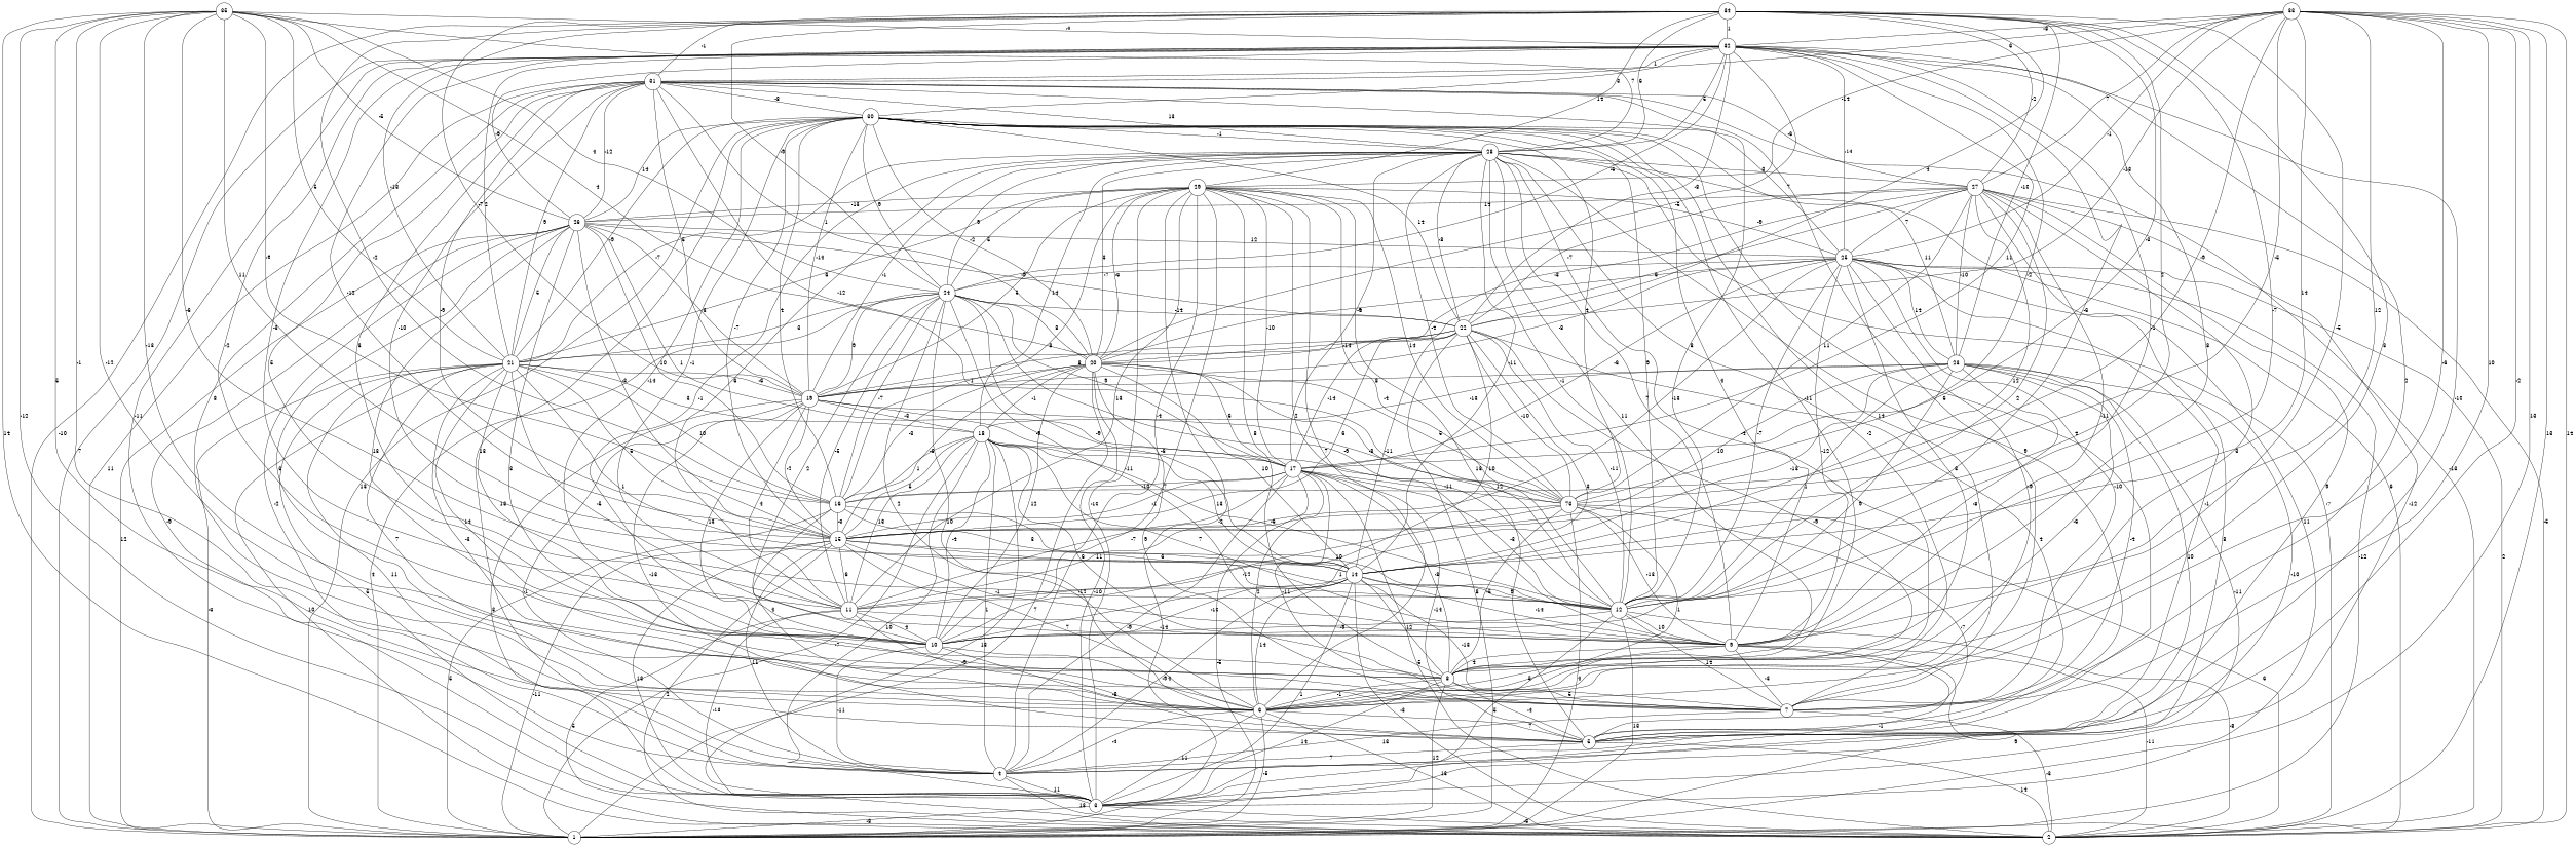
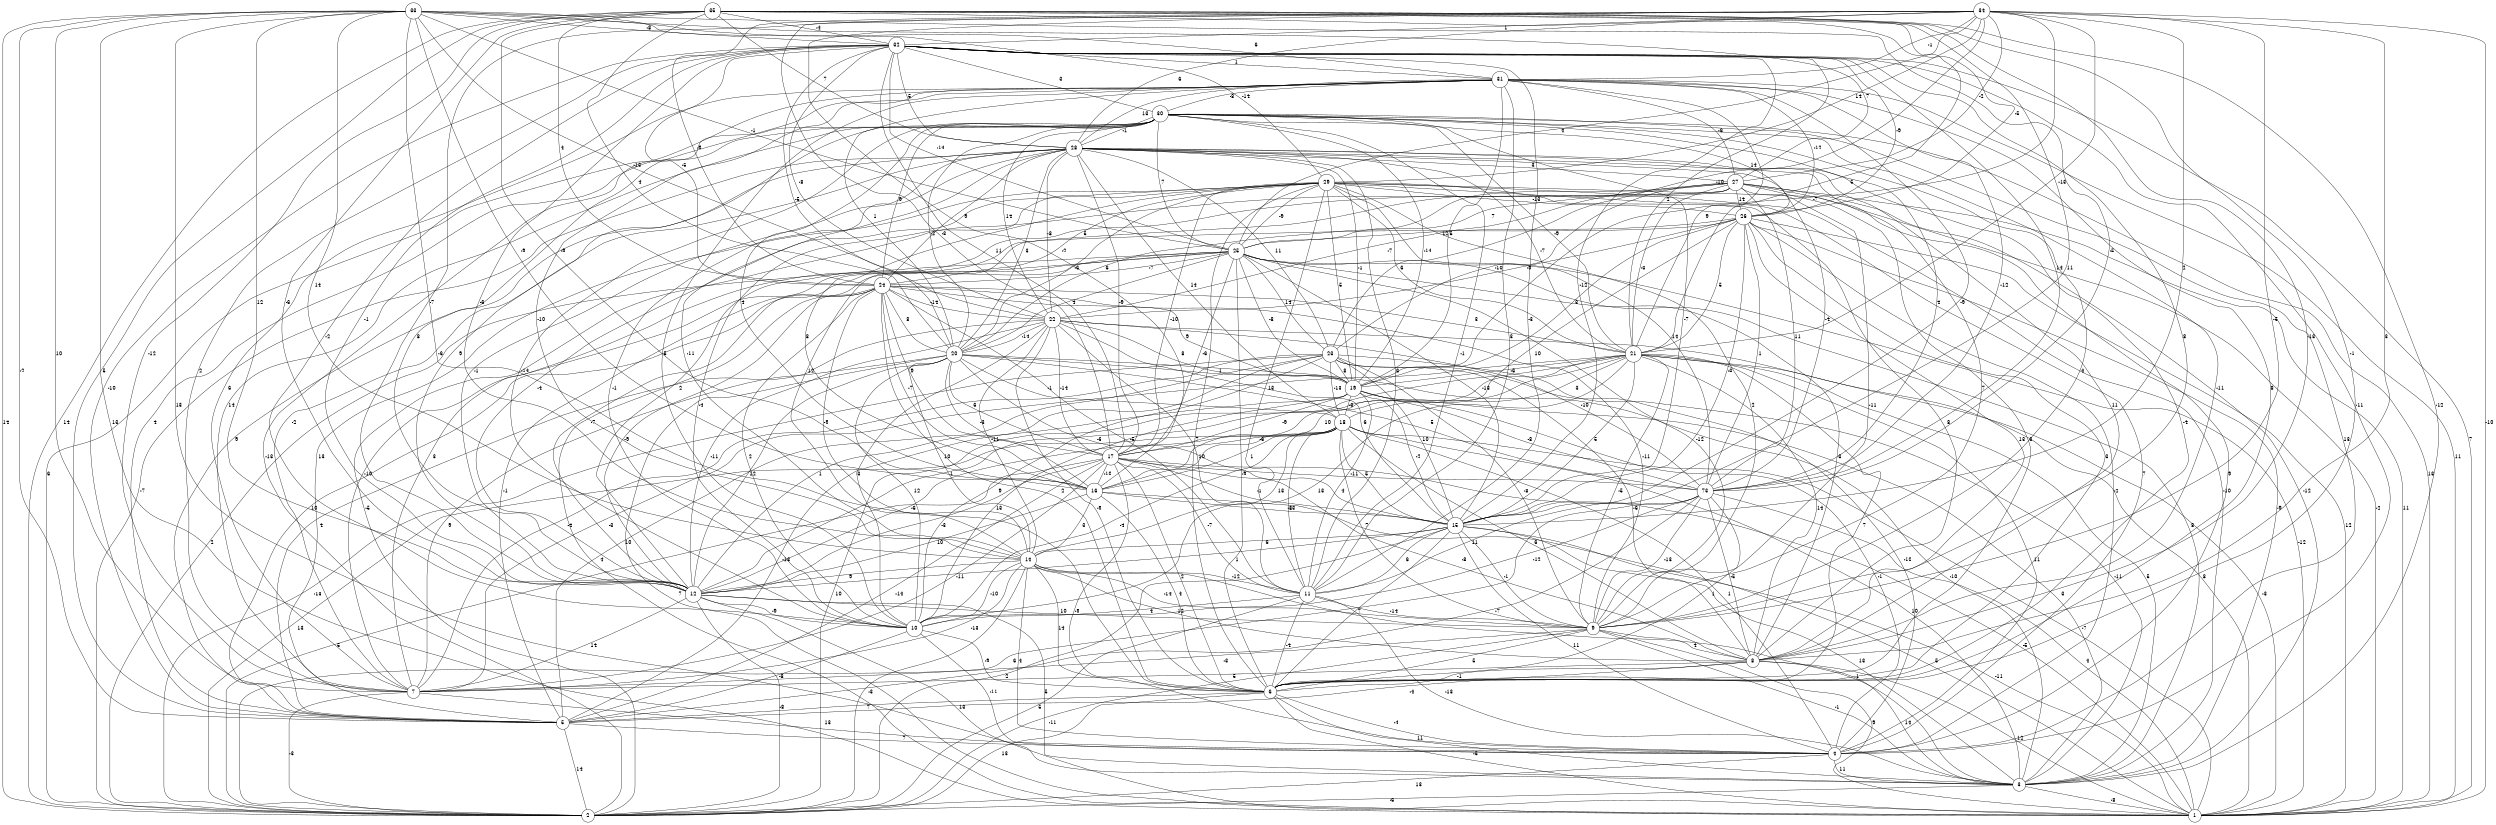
  graph {
    fontname="Helvetica,Arial,sans-serif"
    node [shape=circle]
    35
    2
    3
    5
    6
    7
    8
    12
    15
    16
    20
    21
    24
    26
    28
    32
    1
    4
    9
    10
    14
    11
    17
    19
    n25 [label=73]
    18
    22
    25
    23
    27
    31
    30
    34
    29
    33
    35 -- 2 [label=14]
    35 -- 3 [label=-12]
    35 -- 5 [label=5]
    35 -- 6 [label=-1]
    35 -- 7 [label=-12]
    35 -- 8 [label=-13]
    35 -- 12 [label=-6]
    35 -- 15 [label=11]
    35 -- 16 [label=-9]
    35 -- 20 [label=4]
    35 -- 21 [label=5]
    35 -- 24 [label=4]
    35 -- 26 [label=-5]
    35 -- 28 [label=7]
    35 -- 32 [label=-4]
    3 -- 2 [label=-6]
    3 -- 1 [label=-8]
    5 -- 2 [label=14]
    5 -- 4 [label=7]
    6 -- 2 [label=13]
    6 -- 3 [label=11]
    6 -- 5 [label=7]
    6 -- 1 [label=-5]
    6 -- 4 [label=-4]
    7 -- 2 [label=-3]
    7 -- 4 [label=13]
    8 -- 3 [label=14]
    8 -- 5 [label=-4]
    8 -- 6 [label=-1]
    8 -- 7 [label=5]
    8 -- 1 [label=12]
    12 -- 2 [label=-8]
    12 -- 3 [label=5]
    12 -- 7 [label=14]
    12 -- 1 [label=13]
    12 -- 9 [label=10]
    12 -- 10 [label=-9]
    15 -- 2 [label=2]
    15 -- 3 [label=13]
    15 -- 6 [label=7]
    15 -- 12 [label=1]
    15 -- 1 [label=-11]
    15 -- 4 [label=11]
    15 -- 9 [label=-1]
    15 -- 14 [label=6]
    15 -- 11 [label=6]
    16 -- 6 [label=4]
    16 -- 12 [label=10]
    16 -- 15 [label=-3]
    16 -- 1 [label=5]
    16 -- 14 [label=3]
    20 -- 3 [label=-10]
    20 -- 7 [label=9]
    20 -- 12 [label=12]
    20 -- 15 [label=-6]
    20 -- 16 [label=-3]
    20 -- 1 [label=7]
    20 -- 10 [label=12]
    20 -- 14 [label=10]
    20 -- 17 [label=6]
    20 -- 19 [label=1]
    20 -- n25 [label=5]
    20 -- 18 [label=-1]
    21 -- 2 [label=10]
    21 -- 3 [label=5]
    21 -- 6 [label=7]
    21 -- 7 [label=-3]
    21 -- 8 [label=14]
    21 -- 12 [label=1]
    21 -- 15 [label=5]
    21 -- 16 [label=10]
    21 -- 1 [label=-3]
    21 -- 4 [label=11]
    21 -- 9 [label=-5]
    21 -- 10 [label=13]
    21 -- 19 [label=-6]
    21 -- 18 [label=3]
    24 -- 5 [label=10]
    24 -- 6 [label=2]
    24 -- 12 [label=-9]
    24 -- 16 [label=-7]
    24 -- 20 [label=8]
    24 -- 21 [label=3]
    24 -- 1 [label=4]
    24 -- 9 [label=-11]
    24 -- 10 [label=2]
    24 -- 14 [label=-9]
    24 -- 11 [label=-5]
    24 -- 17 [label=9]
    24 -- 19 [label=9]
    24 -- 22 [label=-14]
    26 -- 3 [label=-9]
    26 -- 6 [label=3]
    26 -- 7 [label=3]
    26 -- 8 [label=13]
    26 -- 15 [label=-3]
    26 -- 16 [label=10]
    26 -- 21 [label=5]
    26 -- 1 [label=12]
    26 -- 4 [label=-2]
    26 -- 19 [label=3]
    26 -- n25 [label=1]
    26 -- 22 [label=-9]
    26 -- 25 [label=12]
    28 -- 2 [label=-7]
    28 -- 5 [label=9]
    28 -- 6 [label=-4]
    28 -- 7 [label=-2]
    28 -- 8 [label=11]
    28 -- 12 [label=-1]
    28 -- 20 [label=3]
    28 -- 21 [label=-7]
    28 -- 24 [label=9]
    28 -- 9 [label=7]
    28 -- 10 [label=-1]
    28 -- 14 [label=-11]
    28 -- 11 [label=6]
    28 -- 17 [label=-9]
    28 -- 19 [label=-1]
    28 -- n25 [label=-4]
    28 -- 18 [label=14]
    28 -- 22 [label=-8]
    28 -- 23 [label=11]
    28 -- 27 [label=3]
    32 -- 5 [label=-10]
    32 -- 7 [label=2]
    32 -- 12 [label=-1]
    32 -- 15 [label=-12]
    32 -- 20 [label=-5]
    32 -- 21 [label=2]
    32 -- 24 [label=-5]
    32 -- 26 [label=-9]
    32 -- 28 [label=5]
    32 -- 1 [label=7]
    32 -- 4 [label=-11]
    32 -- 9 [label=8]
    32 -- 10 [label=-2]
    32 -- 14 [label=-6]
    32 -- 11 [label=-3]
    32 -- 17 [label=11]
-   32 -- n25 [label=-2]
+   32 -- n25 [label=14]
    32 -- 22 [label=-8]
    32 -- 25 [label=-14]
    32 -- 31 [label=1]
    32 -- 30 [label=3]
    4 -- 2 [label=13]
    4 -- 3 [label=11]
    9 -- 2 [label=-11]
    9 -- 3 [label=-1]
    9 -- 6 [label=5]
    9 -- 7 [label=-3]
    9 -- 8 [label=4]
    9 -- 1 [label=9]
    10 -- 5 [label=-8]
    10 -- 6 [label=-9]
    10 -- 4 [label=-11]
    14 -- 2 [label=-3]
    14 -- 3 [label=1]
    14 -- 6 [label=14]
    14 -- 7 [label=-13]
    14 -- 8 [label=12]
    14 -- 12 [label=9]
    14 -- 4 [label=4]
    14 -- 9 [label=-14]
    14 -- 10 [label=-10]
    14 -- 11 [label=-12]
    11 -- 2 [label=5]
    11 -- 3 [label=-13]
-   11 -- 6 [label=-9]
+   11 -- 6 [label=-4]
    11 -- 9 [label=-14]
    11 -- 10 [label=4]
    17 -- 2 [label=5]
    17 -- 5 [label=-14]
    17 -- 6 [label=2]
    17 -- 7 [label=-11]
    17 -- 8 [label=-8]
    17 -- 12 [label=-3]
    17 -- 15 [label=-1]
    17 -- 16 [label=-10]
    17 -- 1 [label=-5]
    17 -- 4 [label=-9]
    17 -- 11 [label=-7]
    17 -- n25 [label=-11]
    19 -- 3 [label=3]
    19 -- 5 [label=-13]
    19 -- 15 [label=-2]
    19 -- 4 [label=-1]
    19 -- 10 [label=13]
    19 -- 11 [label=4]
    19 -- 17 [label=-9]
    19 -- n25 [label=-8]
    19 -- 18 [label=-3]
    n25 -- 2 [label=6]
    n25 -- 5 [label=-7]
    n25 -- 6 [label=1]
    n25 -- 8 [label=-5]
    n25 -- 1 [label=4]
    n25 -- 9 [label=-13]
    n25 -- 10 [label=-12]
    n25 -- 11 [label=11]
    18 -- 2 [label=13]
    18 -- 3 [label=10]
    18 -- 8 [label=6]
    18 -- 12 [label=-6]
    18 -- 15 [label=5]
    18 -- 16 [label=1]
    18 -- 1 [label=-7]
    18 -- 4 [label=1]
    18 -- 9 [label=7]
    18 -- 10 [label=-4]
    18 -- 14 [label=13]
    18 -- 11 [label=13]
    18 -- 17 [label=-6]
    22 -- 5 [label=4]
    22 -- 6 [label=-9]
    22 -- 12 [label=-11]
    22 -- 15 [label=6]
    22 -- 20 [label=-14]
    22 -- 1 [label=8]
    22 -- 10 [label=3]
    22 -- 14 [label=-11]
    22 -- 11 [label=10]
    22 -- 17 [label=-14]
    22 -- 19 [label=8]
    22 -- n25 [label=-10]
    25 -- 2 [label=2]
    25 -- 3 [label=8]
    25 -- 5 [label=-1]
    25 -- 6 [label=-9]
    25 -- 7 [label=-10]
    25 -- 8 [label=3]
    25 -- 12 [label=-7]
    25 -- 15 [label=-13]
    25 -- 20 [label=4]
    25 -- 24 [label=-7]
    25 -- 1 [label=-12]
    25 -- 9 [label=-12]
    25 -- 17 [label=-6]
    25 -- 19 [label=-8]
    25 -- 23 [label=14]
-   23 -- 14 [label=-13]
+   23 -- 2 [label=-13]
    23 -- 3 [label=-11]
    23 -- 5 [label=10]
    23 -- 7 [label=-4]
    23 -- 8 [label=-6]
    23 -- 12 [label=1]
    23 -- 15 [label=10]
    23 -- 4 [label=-10]
    23 -- 9 [label=-8]
    23 -- 10 [label=9]
    23 -- 19 [label=8]
    23 -- 18 [label=-13]
    27 -- 2 [label=-5]
    27 -- 3 [label=-12]
    27 -- 6 [label=3]
    27 -- 12 [label=2]
    27 -- 20 [label=6]
    27 -- 21 [label=-3]
    27 -- 26 [label=14]
    27 -- 1 [label=11]
    27 -- 4 [label=9]
    27 -- 9 [label=-11]
    27 -- 14 [label=12]
    27 -- n25 [label=11]
    27 -- 22 [label=-7]
    27 -- 25 [label=7]
    27 -- 23 [label=-10]
    31 -- 2 [label=-13]
    31 -- 6 [label=8]
    31 -- 7 [label=6]
    31 -- 12 [label=8]
    31 -- 15 [label=-9]
    31 -- 20 [label=1]
    31 -- 21 [label=9]
    31 -- 26 [label=-12]
    31 -- 28 [label=13]
    31 -- 1 [label=11]
    31 -- 10 [label=5]
    31 -- 14 [label=-10]
    31 -- 11 [label=3]
    31 -- 19 [label=5]
    31 -- n25 [label=-12]
    31 -- 27 [label=-6]
    31 -- 30 [label=-8]
    30 -- 2 [label=6]
    30 -- 5 [label=4]
    30 -- 7 [label=14]
    30 -- 8 [label=-11]
    30 -- 12 [label=9]
    30 -- 15 [label=-7]
    30 -- 16 [label=4]
    30 -- 20 [label=-2]
    30 -- 21 [label=-9]
    30 -- 24 [label=9]
    30 -- 26 [label=14]
    30 -- 28 [label=-1]
    30 -- 1 [label=13]
    30 -- 4 [label=13]
    30 -- 9 [label=4]
    30 -- 10 [label=-14]
    30 -- 11 [label=-1]
    30 -- 19 [label=-14]
    30 -- n25 [label=4]
    30 -- 22 [label=14]
    30 -- 25 [label=7]
    34 -- 8 [label=3]
    34 -- 12 [label=-7]
    34 -- 15 [label=2]
    34 -- 16 [label=-2]
    34 -- 21 [label=-13]
    34 -- 24 [label=-9]
    34 -- 28 [label=6]
    34 -- 32 [label=1]
    34 -- 1 [label=-10]
    34 -- 9 [label=-5]
    34 -- 17 [label=-3]
    34 -- 19 [label=-7]
-   34 -- 22 [label=4]
+   34 -- 25 [label=4]
    34 -- 23 [label=-10]
    34 -- 27 [label=-2]
    34 -- 31 [label=-1]
    34 -- 29 [label=14]
    29 -- 3 [label=-10]
    29 -- 5 [label=13]
    29 -- 6 [label=7]
    29 -- 8 [label=8]
    29 -- 12 [label=-4]
    29 -- 16 [label=8]
    29 -- 20 [label=-6]
    29 -- 21 [label=6]
    29 -- 24 [label=5]
    29 -- 26 [label=-13]
    29 -- 1 [label=-2]
    29 -- 4 [label=7]
    29 -- 9 [label=2]
    29 -- 10 [label=-4]
    29 -- 11 [label=13]
    29 -- 17 [label=-10]
    29 -- 19 [label=5]
    29 -- n25 [label=14]
    29 -- 25 [label=-9]
    33 -- 2 [label=14]
    33 -- 3 [label=13]
    33 -- 5 [label=-2]
    33 -- 6 [label=-6]
    33 -- 7 [label=10]
    33 -- 12 [label=12]
    33 -- 16 [label=-9]
    33 -- 32 [label=-8]
    33 -- 1 [label=13]
    33 -- 14 [label=14]
    33 -- n25 [label=-5]
    33 -- 22 [label=-13]
    33 -- 25 [label=-1]
    33 -- 27 [label=7]
    33 -- 31 [label=6]
    33 -- 29 [label=-14]
  }
